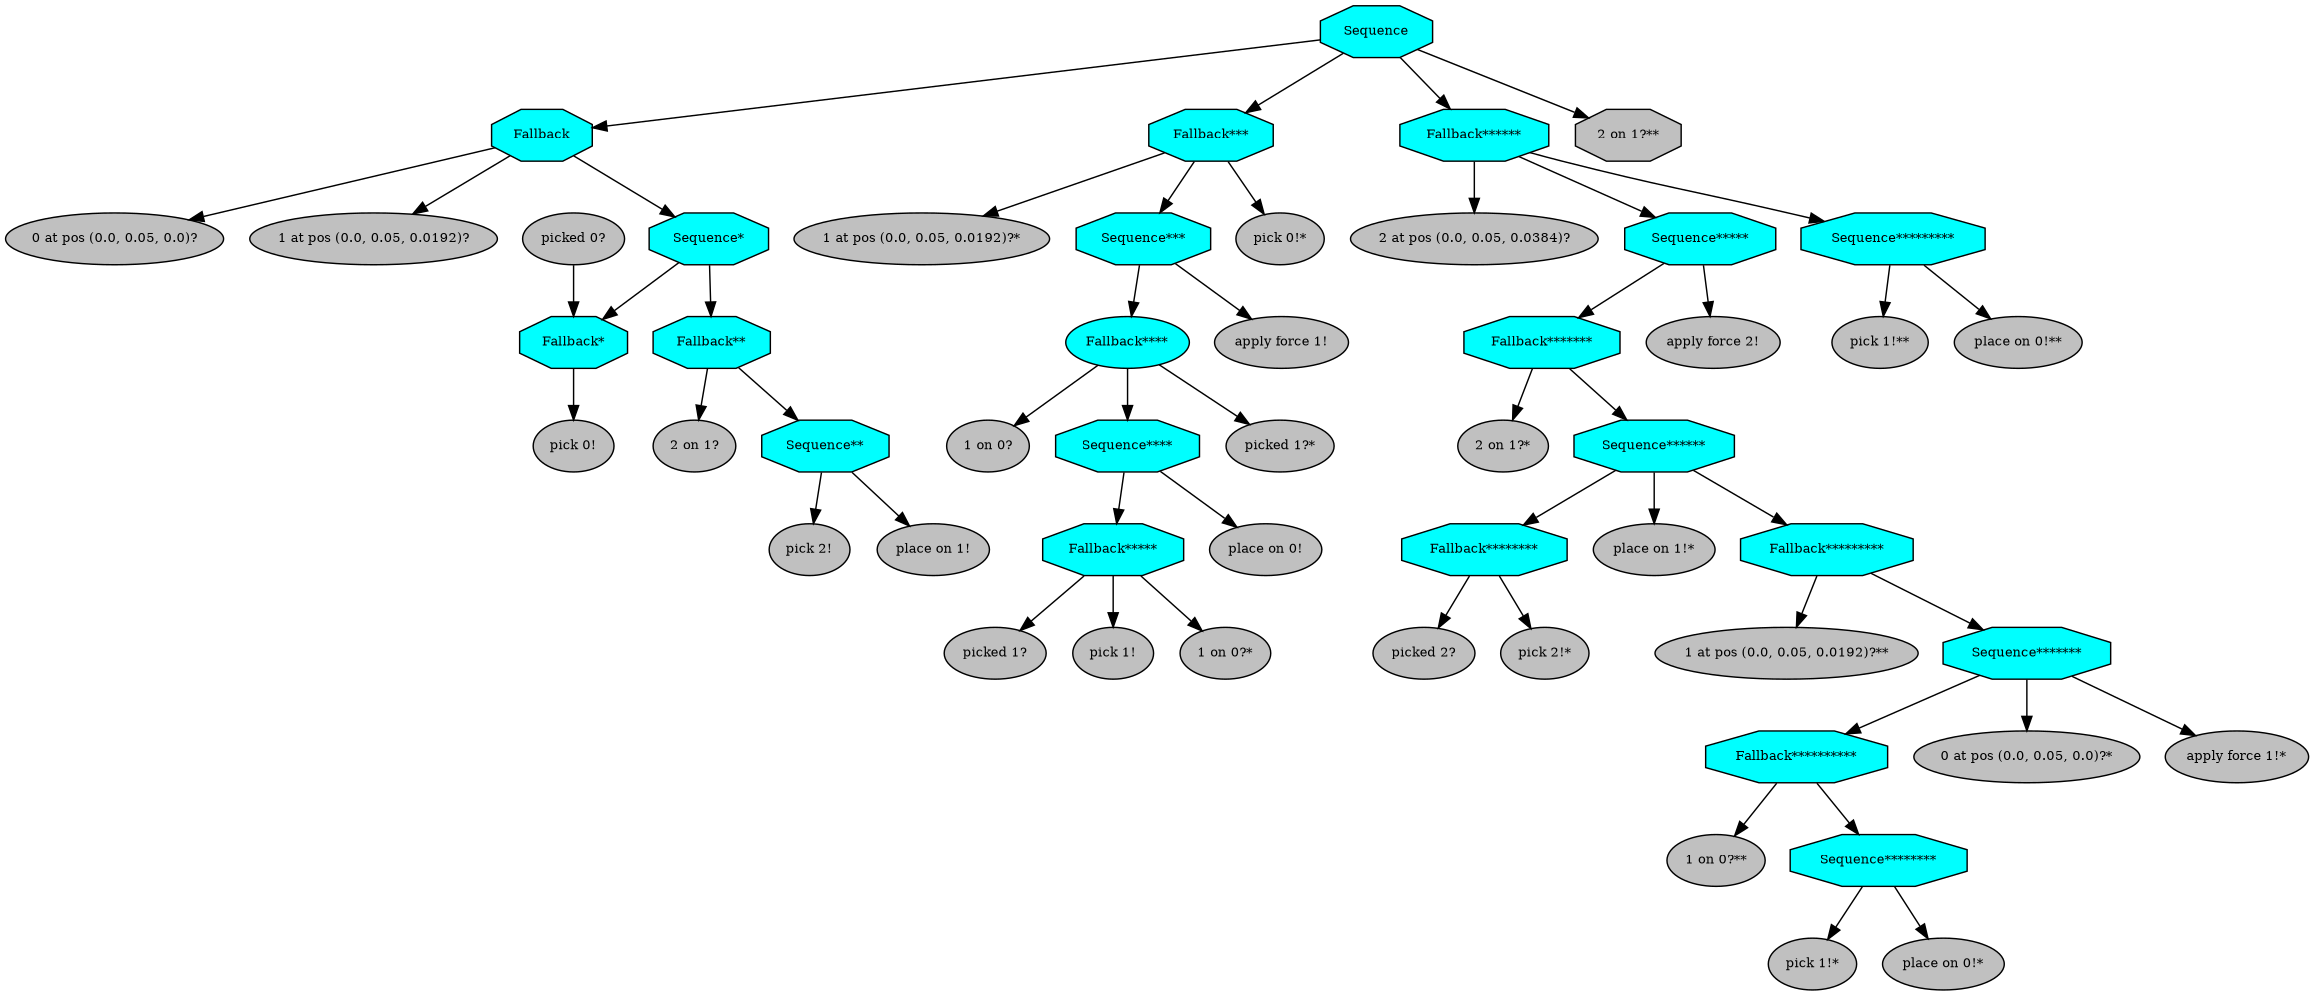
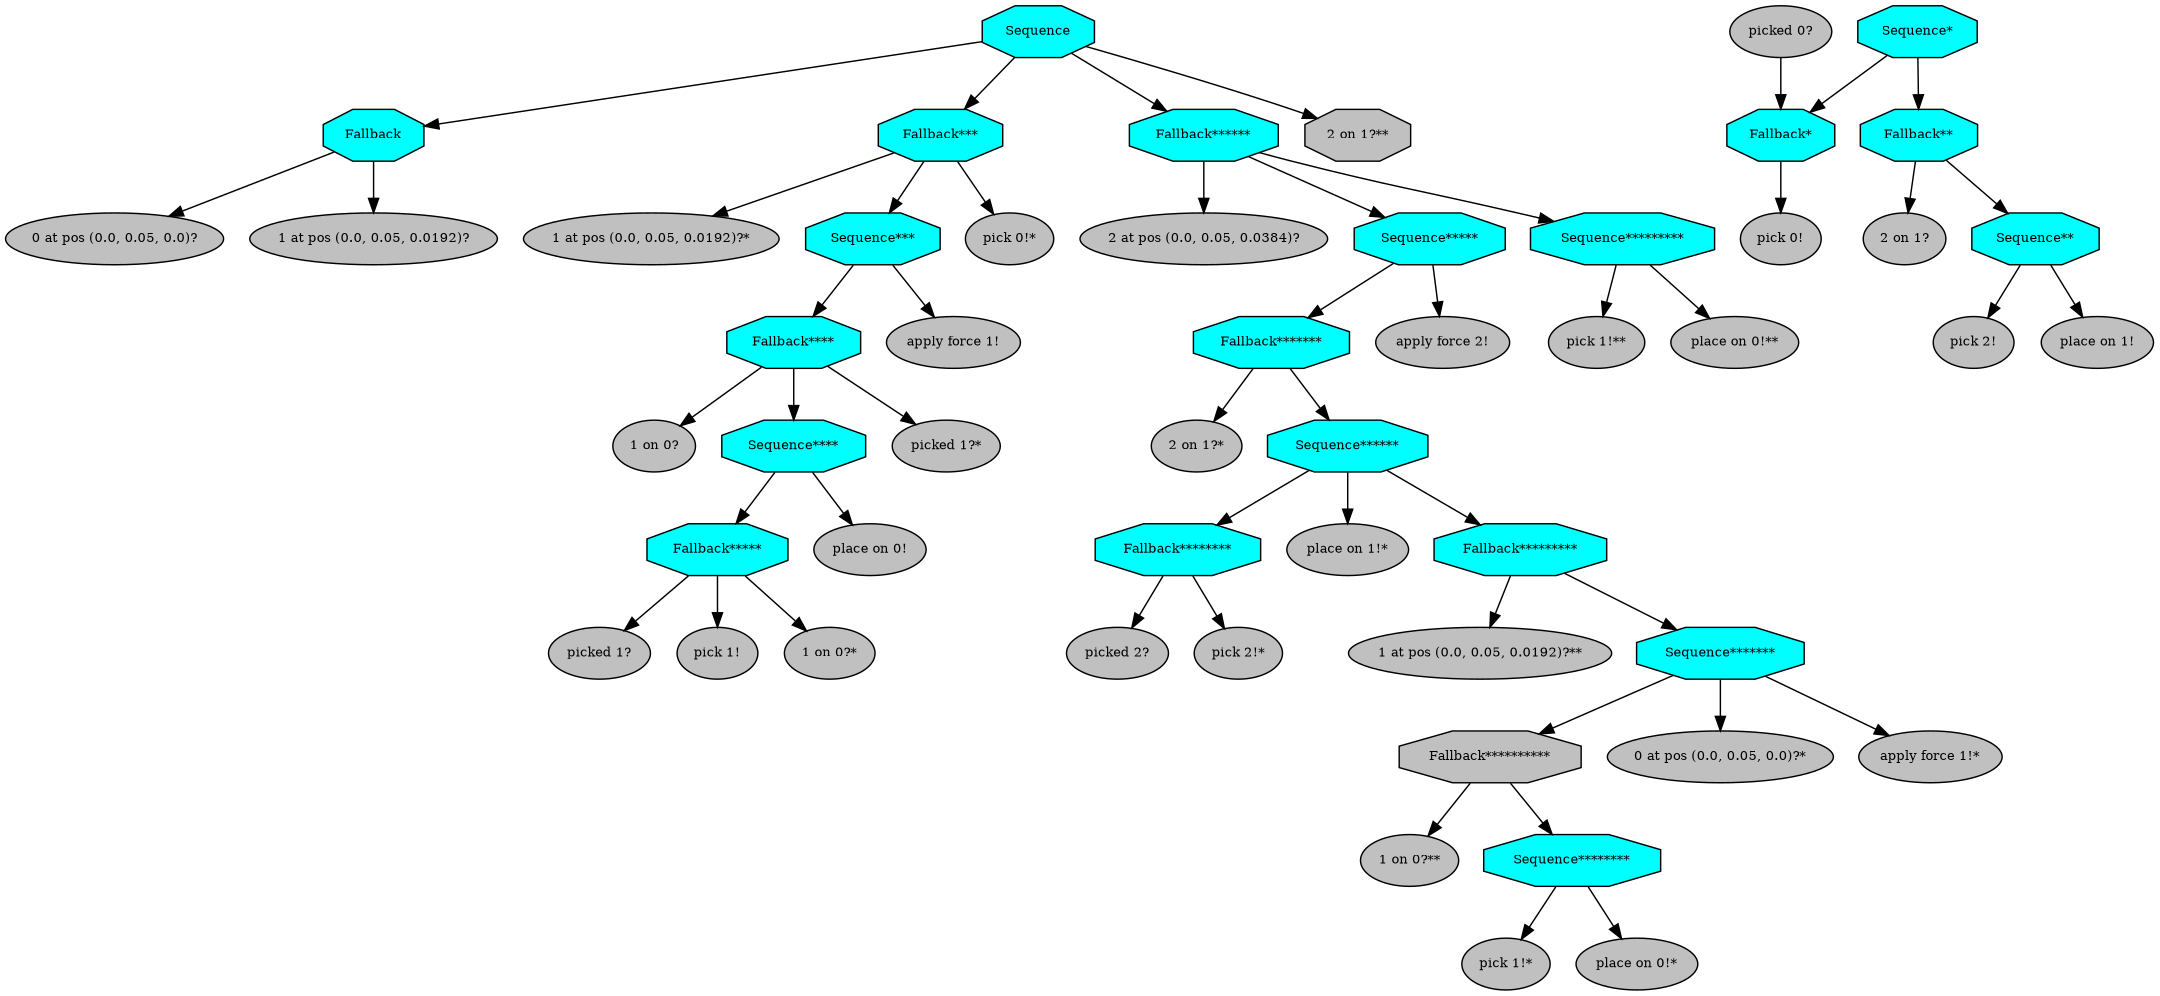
  digraph {
    fontname="times-roman"
    ordering=out
    node [fillcolor=gray fontcolor=black fontname="times-roman" fontsize=9 shape=ellipse style=filled]
    edge [fontname="times-roman"]
    n1 [fillcolor=cyan label=Sequence shape=octagon]
    n2 [fillcolor=cyan label=Fallback shape=octagon]
    n3 [fillcolor=cyan label="Fallback***" shape=octagon]
    n4 [fillcolor=cyan label="Fallback******" shape=octagon]
    n5 [label="2 on 1?**" shape=octagon]
    n6 [label="0 at pos (0.0, 0.05, 0.0)?"]
    n7 [label="1 at pos (0.0, 0.05, 0.0192)?"]
    n8 [fillcolor=cyan label="Sequence*" shape=octagon]
    n9 [label="1 at pos (0.0, 0.05, 0.0192)?*"]
    n10 [fillcolor=cyan label="Sequence***" shape=octagon]
    n11 [label="pick 0!*"]
    n12 [label="2 at pos (0.0, 0.05, 0.0384)?"]
    n13 [fillcolor=cyan label="Sequence*****" shape=octagon]
    n14 [fillcolor=cyan label="Sequence*********" shape=octagon]
    n15 [fillcolor=cyan label="Fallback*" shape=octagon]
    n16 [fillcolor=cyan label="Fallback**" shape=octagon]
    n17 [label="pick 0!"]
    n18 [label="2 on 1?"]
    n19 [fillcolor=cyan label="Sequence**" shape=octagon]
    n20 [label="picked 0?"]
    n21 [label="pick 2!"]
    n22 [label="place on 1!"]
-   n23 [fillcolor=cyan label="Fallback****"]
+   n23 [fillcolor=cyan label="Fallback****" shape=octagon]
    n24 [label="apply force 1!"]
    n25 [label="1 on 0?"]
    n26 [fillcolor=cyan label="Sequence****" shape=octagon]
    n27 [label="picked 1?*"]
    n28 [fillcolor=cyan label="Fallback*****" shape=octagon]
    n29 [label="place on 0!"]
    n30 [label="picked 1?"]
    n31 [label="pick 1!"]
    n32 [label="1 on 0?*"]
    n33 [fillcolor=cyan label="Fallback*******" shape=octagon]
    n34 [label="apply force 2!"]
    n35 [label="pick 1!**"]
    n36 [label="place on 0!**"]
    n37 [label="2 on 1?*"]
    n38 [fillcolor=cyan label="Sequence******" shape=octagon]
    n39 [fillcolor=cyan label="Fallback********" shape=octagon]
    n40 [label="place on 1!*"]
    n41 [fillcolor=cyan label="Fallback*********" shape=octagon]
    n42 [label="picked 2?"]
    n43 [label="pick 2!*"]
    n44 [label="1 at pos (0.0, 0.05, 0.0192)?**"]
    n45 [fillcolor=cyan label="Sequence*******" shape=octagon]
-   n46 [fillcolor=cyan label="Fallback**********" shape=octagon]
+   n46 [label="Fallback**********" shape=octagon]
    n47 [label="0 at pos (0.0, 0.05, 0.0)?*"]
    n48 [label="apply force 1!*"]
    n49 [label="1 on 0?**"]
    n50 [fillcolor=cyan label="Sequence********" shape=octagon]
    n51 [label="pick 1!*"]
    n52 [label="place on 0!*"]
    n1 -> n2
    n1 -> n3
    n1 -> n4
    n1 -> n5
    n2 -> n6
    n2 -> n7
-   n2 -> n8
    n3 -> n9
    n3 -> n10
    n3 -> n11
    n4 -> n12
    n4 -> n13
    n4 -> n14
    n8 -> n15
    n8 -> n16
    n10 -> n23
    n10 -> n24
    n13 -> n33
    n13 -> n34
    n14 -> n35
    n14 -> n36
    n15 -> n17
    n16 -> n18
    n16 -> n19
    n19 -> n21
    n19 -> n22
    n20 -> n15
    n23 -> n25
    n23 -> n26
    n23 -> n27
    n26 -> n28
    n26 -> n29
    n28 -> n30
    n28 -> n31
    n28 -> n32
    n33 -> n37
    n33 -> n38
    n38 -> n39
    n38 -> n40
    n38 -> n41
    n39 -> n42
    n39 -> n43
    n41 -> n44
    n41 -> n45
    n45 -> n46
    n45 -> n47
    n45 -> n48
    n46 -> n49
    n46 -> n50
    n50 -> n51
    n50 -> n52
  }
